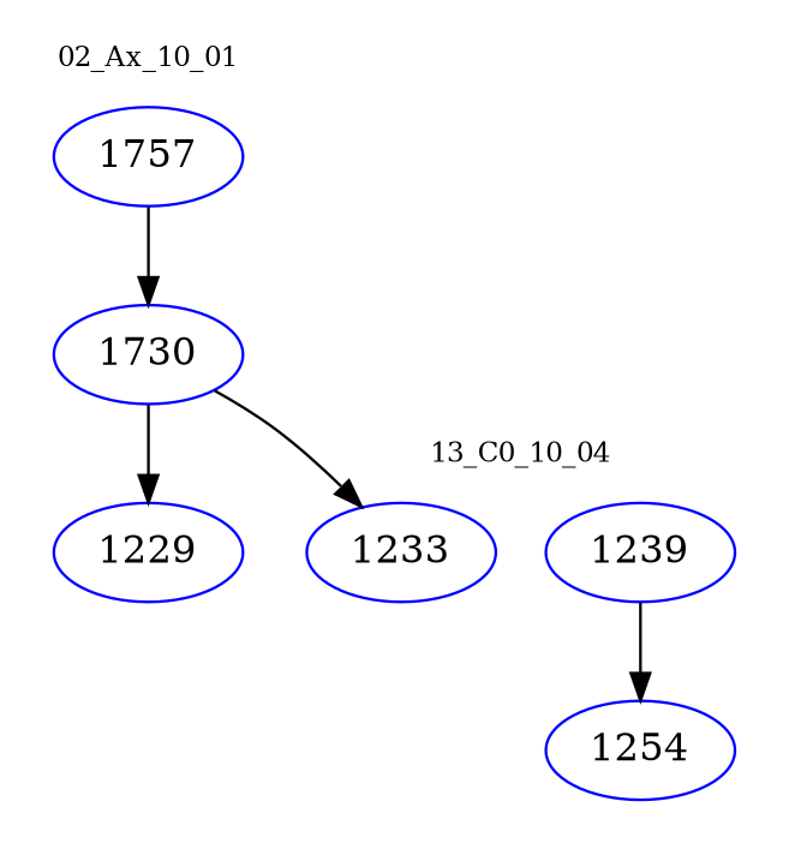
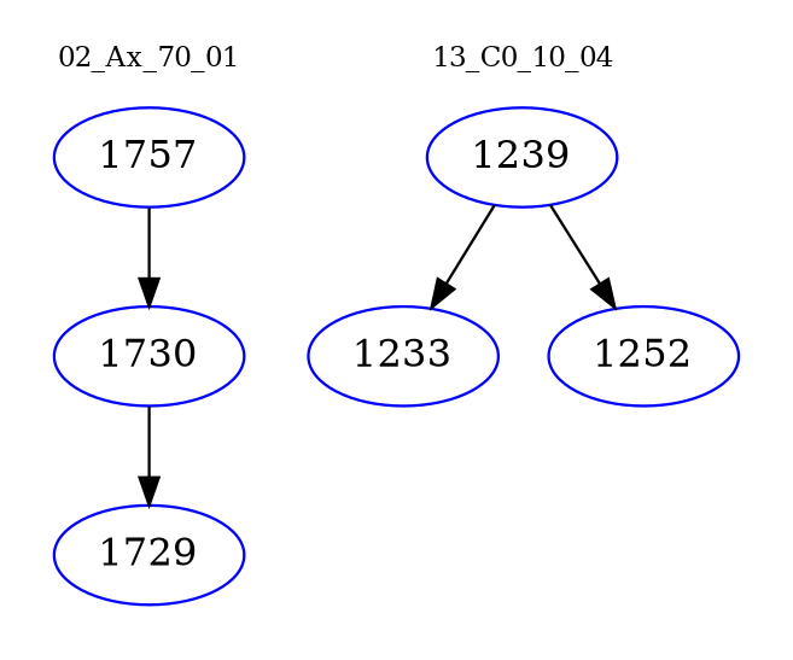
  digraph {
    node [color=blue]
    edge [color=black]
    n1 [label=1730]
-   n2 [label=1229]
+   n2 [label=1729]
    n3 [label=1757]
    n4 [label=1239]
    n5 [label=1233]
-   n6 [label=1254]
+   n6 [label=1252]
    subgraph cluster_1 {
      color=white
      fontsize=10
-     label="02_Ax_10_01"
+     label="02_Ax_70_01"
      n1
      n2
      n3
    }
    subgraph cluster_2 {
      color=white
      fontsize=10
      label="13_C0_10_04"
      n4
      n5
      n6
    }
    n1 -> n2
    n3 -> n1
-   n1 -> n5
+   n4 -> n5
    n4 -> n6
  }
